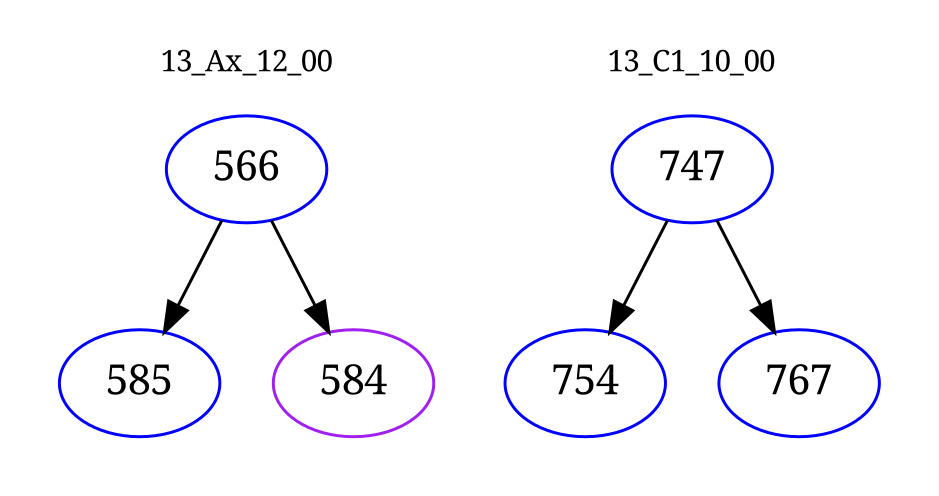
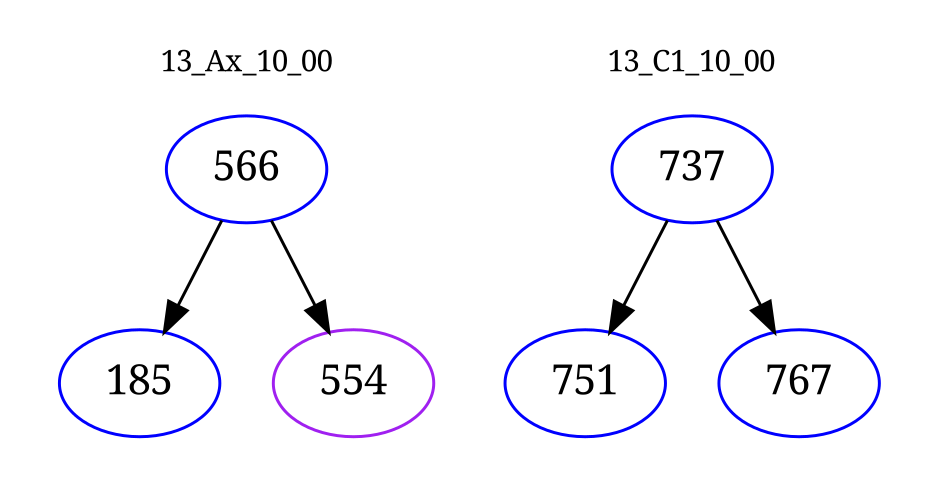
  digraph {
    fontname="Noto Serif"
    node [color=blue fontname="Noto Serif"]
    edge [color=black fontname="Noto Serif"]
    n1 [label=566]
-   n2 [label=585]
-   n3 [color=purple label=584]
-   n4 [label=747]
-   n5 [label=754]
+   n2 [label=185]
+   n3 [color=purple label=554]
+   n4 [label=737]
+   n5 [label=751]
    n6 [label=767]
    subgraph cluster_1 {
      color=white
      fontsize=10
-     label="13_Ax_12_00"
+     label="13_Ax_10_00"
      n1
      n2
      n3
    }
    subgraph cluster_2 {
      color=white
      fontsize=10
      label="13_C1_10_00"
      n4
      n5
      n6
    }
    n1 -> n2
    n1 -> n3
    n4 -> n5
    n4 -> n6
  }
